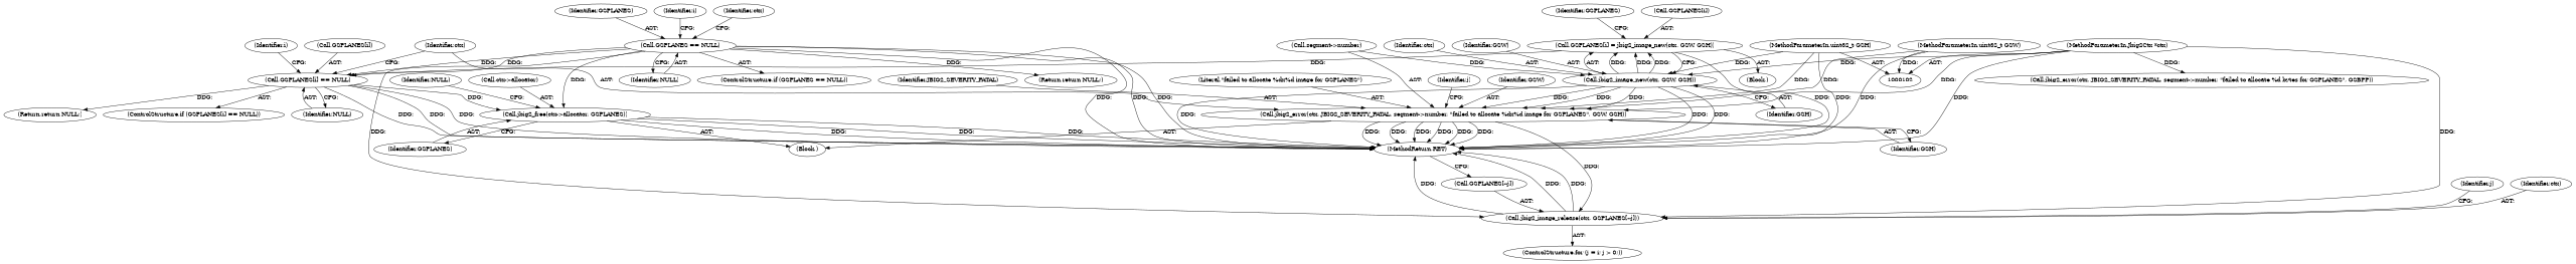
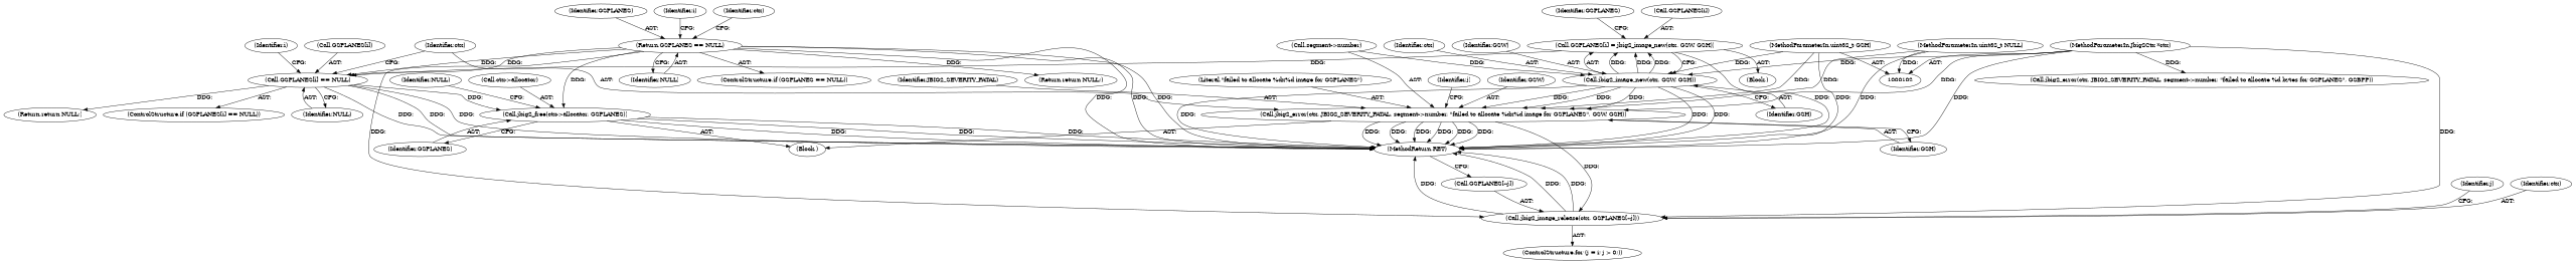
  digraph {
    n1 [label="(Call,jbig2_free(ctx->allocator, GSPLANES))"]
    n2 [label="(Block,)"]
    n3 [label="(MethodReturn,RET)"]
    n4 [label="(Identifier,GSPLANES)"]
    n5 [label="(Call,GSPLANES[--j])"]
-   n6 [label="(Call,GSPLANES == NULL)"]
+   n6 [label="(Return,GSPLANES == NULL)"]
    n7 [label="(Call,GSPLANES[i] == NULL)"]
    n8 [label="(Call,jbig2_image_release(ctx, GSPLANES[--j]))"]
    n9 [label="(Identifier,NULL)"]
    n10 [label="(ControlStructure,if (GSPLANES == NULL))"]
    n11 [label="(Return,return NULL;)"]
    n12 [label="(Identifier,NULL)"]
    n13 [label="(Return,return NULL;)"]
    n14 [label="(ControlStructure,if (GSPLANES[i] == NULL))"]
    n15 [label="(ControlStructure,for (j = i; j > 0;))"]
    n16 [label="(Call,GSPLANES[i] = jbig2_image_new(ctx, GSW, GSH))"]
    n17 [label="(Call,jbig2_image_new(ctx, GSW, GSH))"]
    n18 [label="(Block,)"]
    n19 [label="(Call,jbig2_error(ctx, JBIG2_SEVERITY_FATAL, segment->number, \"failed to allocate %dx%d image for GSPLANES\", GSW, GSH))"]
    n20 [label="(Identifier,GSH)"]
    n21 [label="(Identifier,GSH)"]
    n22 [label="(MethodParameterIn,Jbig2Ctx *ctx)"]
    n23 [label="(Call,jbig2_error(ctx, JBIG2_SEVERITY_FATAL, segment->number, \"failed to allocate %d bytes for GSPLANES\", GSBPP))"]
    1000102
-   n25 [label="(MethodParameterIn,uint32_t GSW)"]
+   n25 [label="(MethodParameterIn,uint32_t NULL)"]
    n26 [label="(MethodParameterIn,uint32_t GSH)"]
    n27 [label="(Identifier,i)"]
    n28 [label="(Call,GSPLANES[i])"]
    n29 [label="(Literal,\"failed to allocate %dx%d image for GSPLANES\")"]
    n30 [label="(Identifier,ctx)"]
    n31 [label="(Identifier,ctx)"]
    n32 [label="(Identifier,j)"]
    n33 [label="(Identifier,GSPLANES)"]
    n34 [label="(Identifier,GSW)"]
    n35 [label="(Identifier,i)"]
    n36 [label="(Call,ctx->allocator)"]
    n37 [label="(Call,GSPLANES[i])"]
    n38 [label="(Identifier,j)"]
    n39 [label="(Identifier,NULL)"]
    n40 [label="(Identifier,GSPLANES)"]
    n41 [label="(Identifier,ctx)"]
    n42 [label="(Identifier,ctx)"]
    n43 [label="(Identifier,JBIG2_SEVERITY_FATAL)"]
    n44 [label="(Identifier,GSW)"]
    n45 [label="(Call,segment->number)"]
    n1 -> n2 [label="AST: "]
    n1 -> n3 [label="DDG: "]
    n1 -> n3 [label="DDG: "]
    n1 -> n3 [label="DDG: "]
    n1 -> n4 [label="CFG: "]
    n3 -> n5 [label="CFG: "]
    n4 -> n1 [label="AST: "]
    n5 -> n8 [label="AST: "]
    n6 -> n1 [label="DDG: "]
    n6 -> n3 [label="DDG: "]
    n6 -> n3 [label="DDG: "]
    n6 -> n3 [label="DDG: "]
    n6 -> n7 [label="DDG: "]
    n6 -> n7 [label="DDG: "]
    n6 -> n8 [label="DDG: "]
    n6 -> n9 [label="CFG: "]
    n6 -> n10 [label="AST: "]
    n6 -> n11 [label="DDG: "]
    n7 -> n1 [label="DDG: "]
    n7 -> n3 [label="DDG: "]
    n7 -> n3 [label="DDG: "]
    n7 -> n3 [label="DDG: "]
    n7 -> n12 [label="CFG: "]
    n7 -> n13 [label="DDG: "]
    n7 -> n14 [label="AST: "]
    n8 -> n3 [label="DDG: "]
    n8 -> n3 [label="DDG: "]
    n8 -> n3 [label="DDG: "]
    n8 -> n15 [label="AST: "]
    n9 -> n6 [label="AST: "]
    n12 -> n7 [label="AST: "]
    n16 -> n3 [label="DDG: "]
    n16 -> n7 [label="DDG: "]
    n16 -> n17 [label="CFG: "]
    n16 -> n18 [label="AST: "]
    n17 -> n3 [label="DDG: "]
    n17 -> n3 [label="DDG: "]
    n17 -> n3 [label="DDG: "]
    n17 -> n16 [label="AST: "]
    n17 -> n16 [label="DDG: "]
    n17 -> n16 [label="DDG: "]
    n17 -> n16 [label="DDG: "]
    n17 -> n19 [label="DDG: "]
    n17 -> n19 [label="DDG: "]
    n17 -> n19 [label="DDG: "]
    n17 -> n20 [label="CFG: "]
    n19 -> n2 [label="AST: "]
    n19 -> n3 [label="DDG: "]
    n19 -> n3 [label="DDG: "]
    n19 -> n3 [label="DDG: "]
    n19 -> n3 [label="DDG: "]
    n19 -> n3 [label="DDG: "]
    n19 -> n3 [label="DDG: "]
    n19 -> n8 [label="DDG: "]
    n19 -> n21 [label="CFG: "]
    n20 -> n17 [label="AST: "]
    n21 -> n19 [label="AST: "]
    n22 -> n3 [label="DDG: "]
    n22 -> n8 [label="DDG: "]
    n22 -> n17 [label="DDG: "]
    n22 -> n19 [label="DDG: "]
    n22 -> n23 [label="DDG: "]
    n22 -> 1000102 [label="AST: "]
    n25 -> n3 [label="DDG: "]
    n25 -> n19 [label="DDG: "]
    n25 -> 1000102 [label="DDG: "]
    n26 -> n3 [label="DDG: "]
    n26 -> n17 [label="DDG: "]
    n26 -> n19 [label="DDG: "]
    n26 -> 1000102 [label="AST: "]
    n27 -> n6 [label="CFG: "]
    n28 -> n16 [label="AST: "]
    n29 -> n19 [label="AST: "]
    n30 -> n6 [label="CFG: "]
    n31 -> n7 [label="CFG: "]
    n31 -> n19 [label="AST: "]
    n32 -> n19 [label="CFG: "]
    n33 -> n6 [label="AST: "]
    n34 -> n19 [label="AST: "]
    n35 -> n7 [label="CFG: "]
    n36 -> n1 [label="AST: "]
    n37 -> n7 [label="AST: "]
    n38 -> n8 [label="CFG: "]
    n39 -> n1 [label="CFG: "]
    n40 -> n16 [label="CFG: "]
    n41 -> n17 [label="AST: "]
    n42 -> n8 [label="AST: "]
    n43 -> n19 [label="AST: "]
    n44 -> n17 [label="AST: "]
    n45 -> n17 [label="DDG: "]
    n45 -> n19 [label="AST: "]
  }
